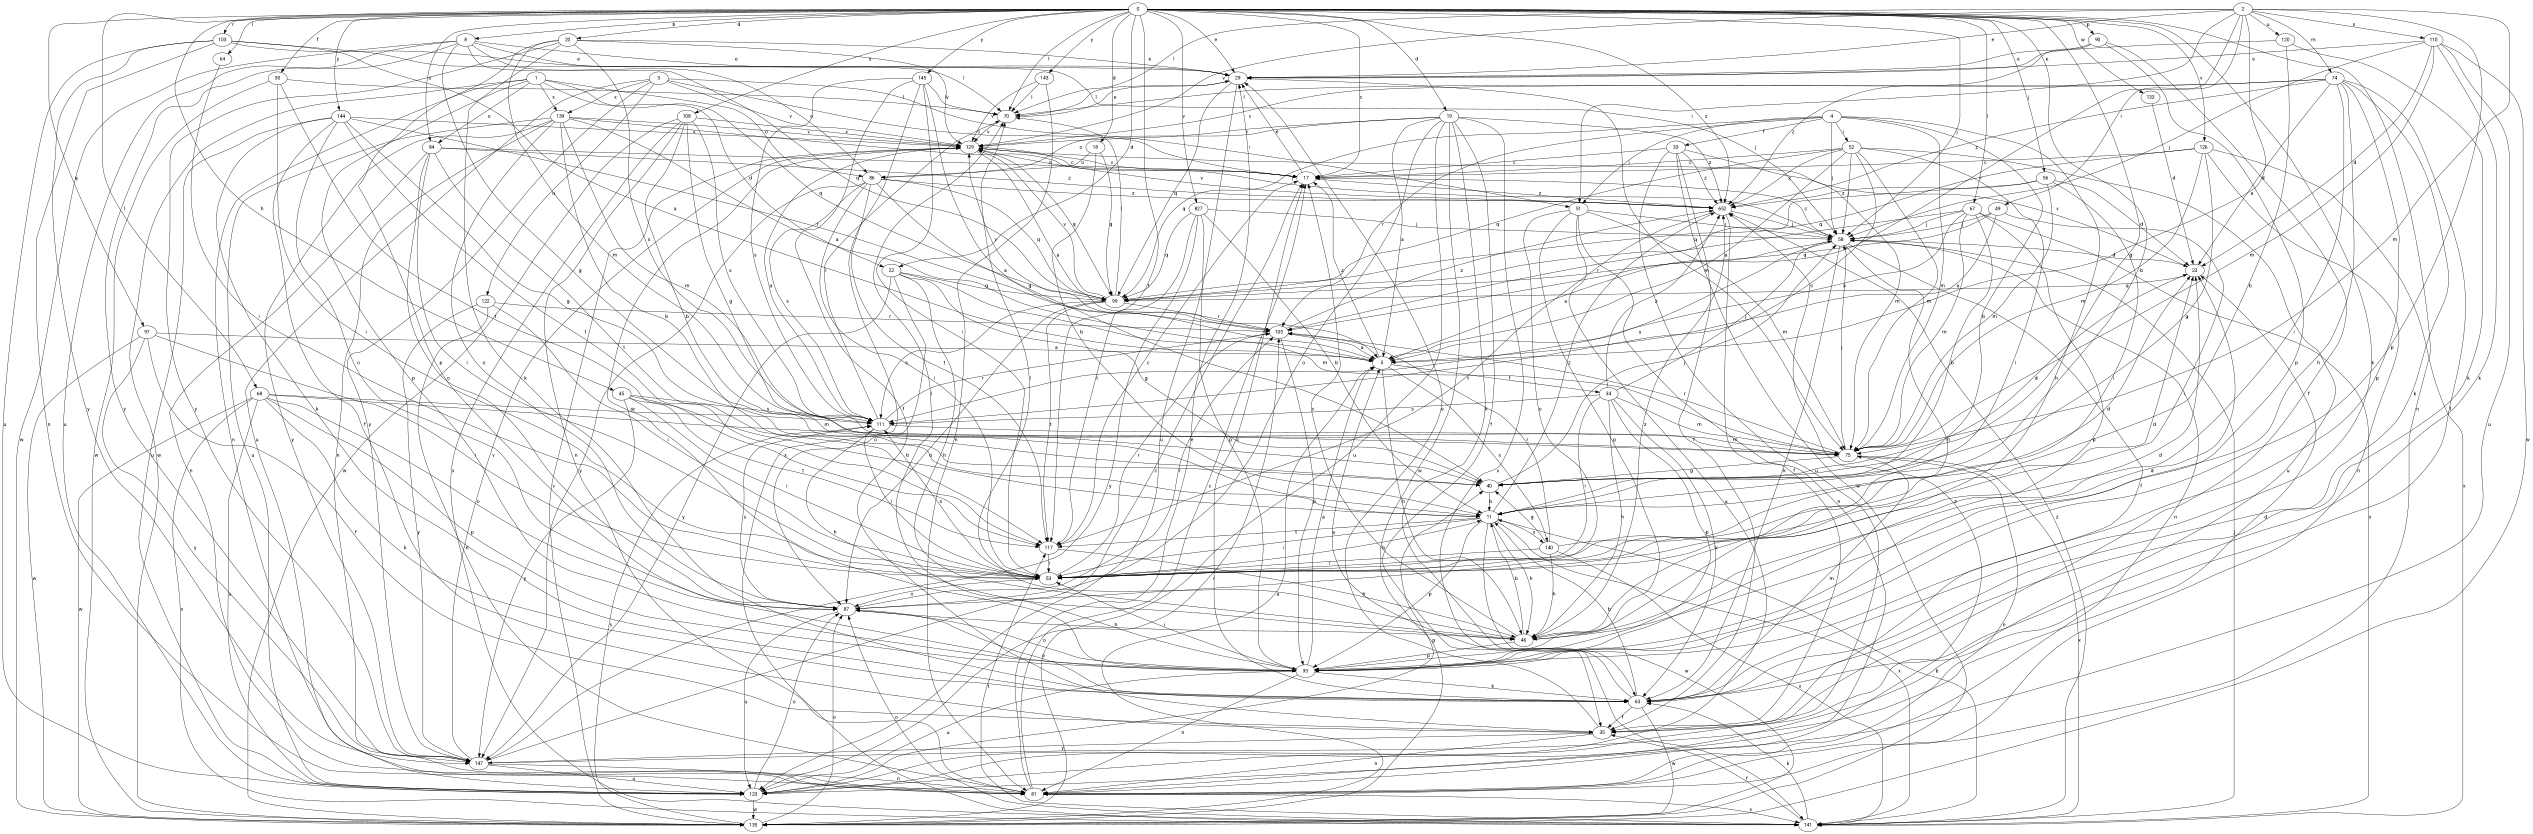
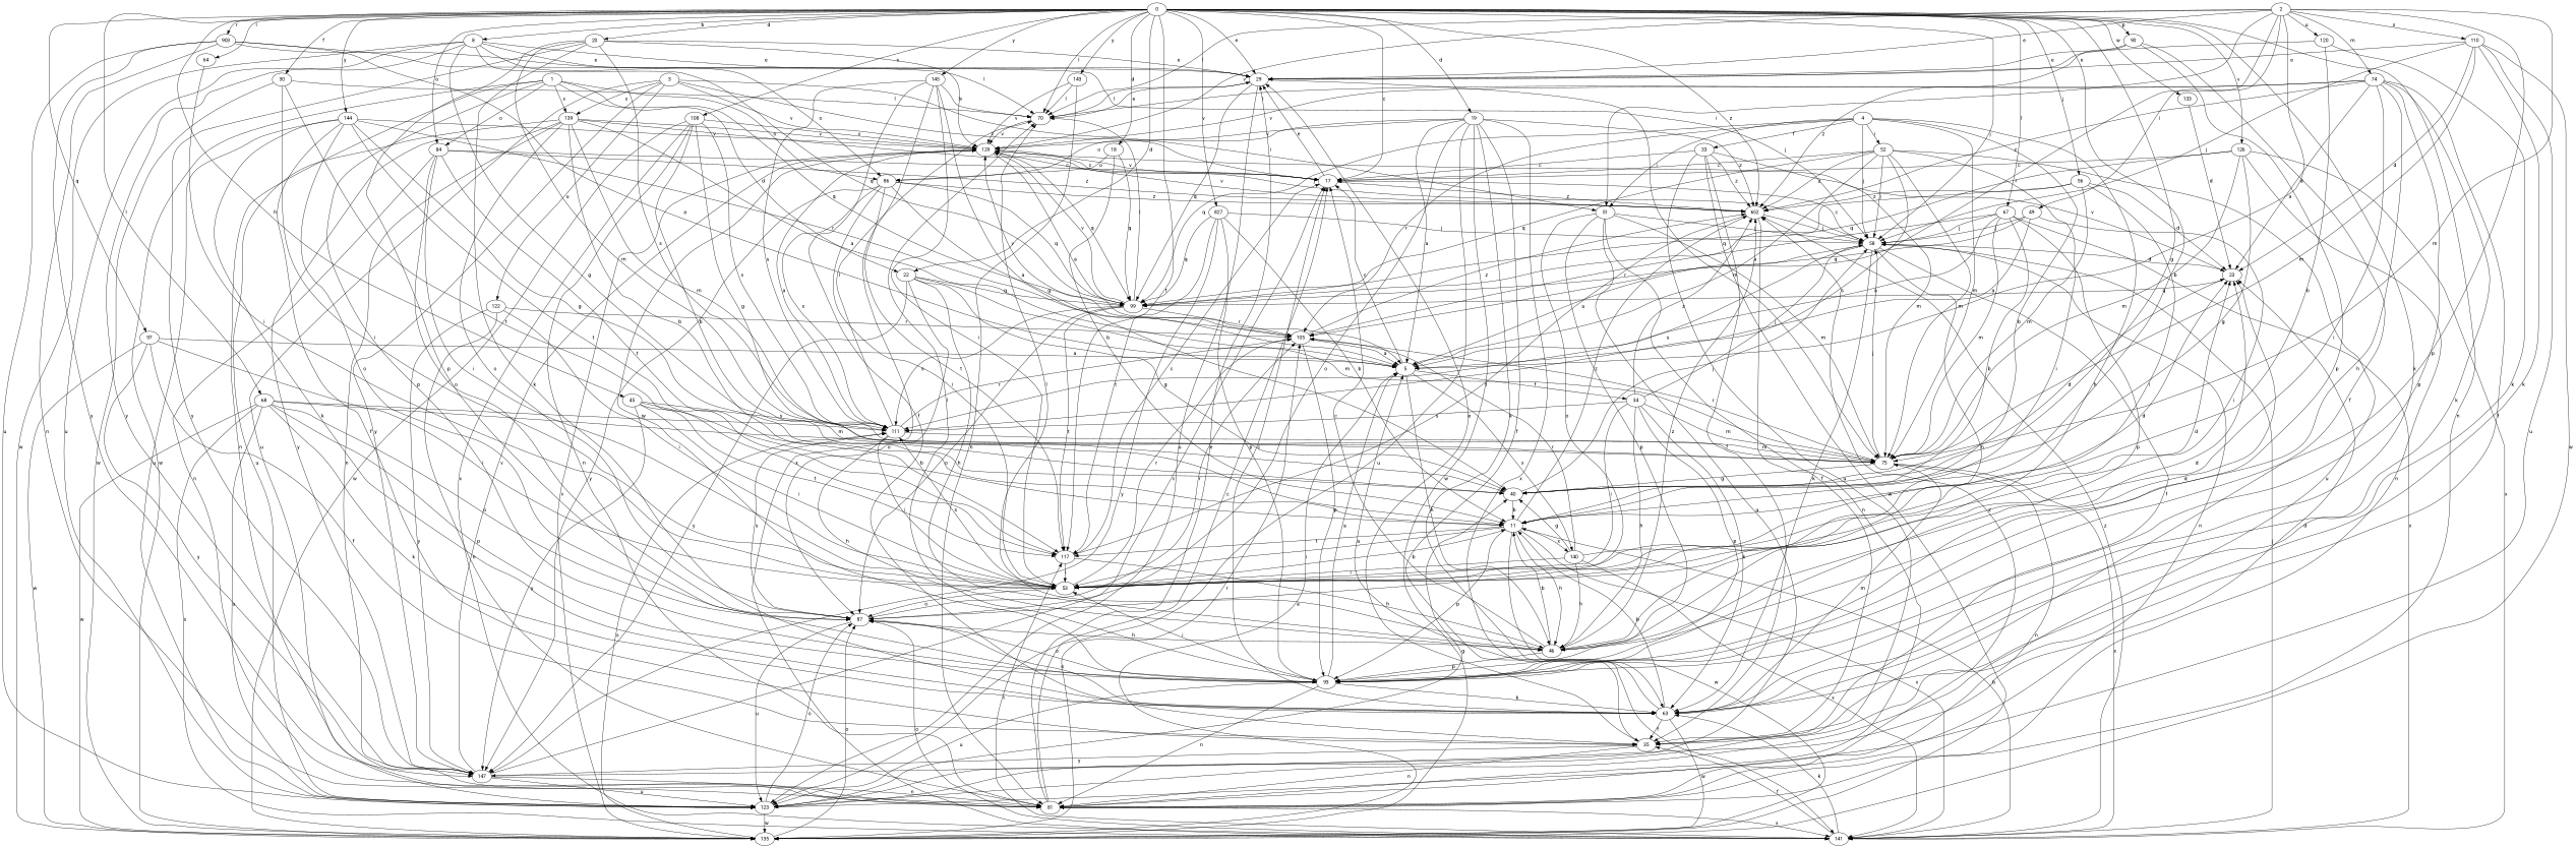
  strict digraph {
    fontname=Roboto
    node [fontname=Roboto]
    edge [fontname=Roboto]
    0
    8
    11
    17
    18
    19
    20
    22
    29
    30
    40
    45
    56
    58
    63
    64
    67
    68
    70
    81
    84
    90
    97
-   103
+   103 [label=903]
    108
    117
    126
    n28 [label=827]
    133
    143
    144
    145
    n33 [label=652]
    86
    99
    135
    123
    147
    93
    46
    140
    53
    141
    129
    5
    35
    87
    75
    111
    23
    105
    1
    139
    2
    49
    51
    74
    110
    120
    34
    3
    122
    4
    33
    52
    0 -> 8 [label=b]
    0 -> 11 [label=b]
    0 -> 17 [label=c]
    0 -> 18 [label=d]
    0 -> 19 [label=d]
    0 -> 20 [label=d]
    0 -> 22 [label=d]
    0 -> 29 [label=e]
    0 -> 30 [label=f]
    0 -> 40 [label=g]
    0 -> 45 [label=h]
    0 -> 56 [label=j]
    0 -> 58 [label=j]
    0 -> 63 [label=k]
    0 -> 64 [label=l]
    0 -> 67 [label=l]
    0 -> 68 [label=l]
    0 -> 70 [label=l]
    0 -> 81 [label=n]
    0 -> 84 [label=o]
    0 -> 90 [label=p]
    0 -> 97 [label=q]
    0 -> 103 [label=r]
    0 -> 108 [label=s]
    0 -> 117 [label=t]
    0 -> 126 [label=v]
    0 -> n28 [label=v]
    0 -> 133 [label=w]
    0 -> 143 [label=y]
    0 -> 144 [label=y]
    0 -> 145 [label=y]
    0 -> n33 [label=z]
    8 -> 29 [label=e]
    8 -> 40 [label=g]
    8 -> 70 [label=l]
    8 -> 86 [label=o]
    8 -> 99 [label=q]
    8 -> 135 [label=w]
    8 -> 123 [label=u]
    8 -> 147 [label=y]
    11 -> 117 [label=t]
    11 -> n33 [label=z]
    11 -> 135 [label=w]
    11 -> 93 [label=p]
    11 -> 46 [label=h]
    11 -> 140 [label=x]
    11 -> 53 [label=i]
    11 -> 141 [label=x]
    17 -> 29 [label=e]
    17 -> n33 [label=z]
    17 -> 129 [label=v]
    18 -> 11 [label=b]
    18 -> 86 [label=o]
    18 -> 99 [label=q]
    19 -> 63 [label=k]
    19 -> n33 [label=z]
    19 -> 86 [label=o]
    19 -> 135 [label=w]
    19 -> 123 [label=u]
    19 -> 141 [label=x]
    19 -> 129 [label=v]
    19 -> 5 [label=a]
    19 -> 35 [label=f]
    19 -> 87 [label=o]
    20 -> 29 [label=e]
    20 -> 63 [label=k]
    20 -> 147 [label=y]
    20 -> 93 [label=p]
    20 -> 129 [label=v]
    20 -> 75 [label=m]
    20 -> 111 [label=s]
    22 -> 40 [label=g]
    22 -> 99 [label=q]
    22 -> 147 [label=y]
    22 -> 46 [label=h]
    22 -> 87 [label=o]
    22 -> 75 [label=m]
    29 -> 70 [label=l]
    29 -> 99 [label=q]
    29 -> 123 [label=u]
    29 -> 75 [label=m]
    30 -> 70 [label=l]
    30 -> 117 [label=t]
    30 -> 135 [label=w]
    30 -> 53 [label=i]
    40 -> 11 [label=b]
    40 -> 58 [label=j]
    40 -> 23 [label=d]
    45 -> 11 [label=b]
    45 -> 117 [label=t]
    45 -> 147 [label=y]
    45 -> 53 [label=i]
    45 -> 111 [label=s]
    56 -> n33 [label=z]
    56 -> 99 [label=q]
    56 -> 53 [label=i]
    56 -> 75 [label=m]
    56 -> 23 [label=d]
    58 -> 17 [label=c]
    58 -> 63 [label=k]
    58 -> 81 [label=n]
    58 -> 46 [label=h]
    58 -> 5 [label=a]
    58 -> 35 [label=f]
    58 -> 111 [label=s]
    58 -> 23 [label=d]
    63 -> 11 [label=b]
    63 -> 17 [label=c]
    63 -> 135 [label=w]
    63 -> 5 [label=a]
    63 -> 35 [label=f]
    63 -> 87 [label=o]
    63 -> 75 [label=m]
    64 -> 53 [label=i]
    67 -> 11 [label=b]
    67 -> 58 [label=j]
    67 -> 93 [label=p]
    67 -> 141 [label=x]
    67 -> 5 [label=a]
    67 -> 75 [label=m]
    67 -> 105 [label=r]
    68 -> 63 [label=k]
    68 -> 135 [label=w]
    68 -> 123 [label=u]
    68 -> 93 [label=p]
    68 -> 141 [label=x]
    68 -> 87 [label=o]
    68 -> 75 [label=m]
    68 -> 111 [label=s]
    70 -> 29 [label=e]
    70 -> 129 [label=v]
    81 -> 17 [label=c]
    81 -> 29 [label=e]
    81 -> n33 [label=z]
    81 -> 141 [label=x]
    84 -> 17 [label=c]
    84 -> 81 [label=n]
    84 -> 117 [label=t]
    84 -> n33 [label=z]
    84 -> 53 [label=i]
    84 -> 87 [label=o]
    90 -> 29 [label=e]
    90 -> n33 [label=z]
    90 -> 93 [label=p]
    90 -> 35 [label=f]
    97 -> 135 [label=w]
    97 -> 147 [label=y]
    97 -> 53 [label=i]
    97 -> 5 [label=a]
    97 -> 35 [label=f]
    103 -> 29 [label=e]
    103 -> 58 [label=j]
    103 -> 81 [label=n]
    103 -> 123 [label=u]
    103 -> 147 [label=y]
    103 -> 5 [label=a]
    108 -> 11 [label=b]
    108 -> 40 [label=g]
    108 -> 81 [label=n]
    108 -> 135 [label=w]
    108 -> 141 [label=x]
    108 -> 129 [label=v]
    108 -> 111 [label=s]
    117 -> 17 [label=c]
    117 -> 46 [label=h]
    117 -> 53 [label=i]
    126 -> 17 [label=c]
    126 -> 40 [label=g]
    126 -> 81 [label=n]
    126 -> 99 [label=q]
    126 -> 141 [label=x]
    126 -> 75 [label=m]
    n28 -> 11 [label=b]
    n28 -> 58 [label=j]
    n28 -> 117 [label=t]
    n28 -> 99 [label=q]
    n28 -> 147 [label=y]
    n28 -> 93 [label=p]
    133 -> 23 [label=d]
    143 -> 70 [label=l]
    143 -> 81 [label=n]
    143 -> 129 [label=v]
    144 -> 40 [label=g]
    144 -> 63 [label=k]
    144 -> 117 [label=t]
    144 -> 123 [label=u]
    144 -> 129 [label=v]
    144 -> 35 [label=f]
    144 -> 87 [label=o]
    144 -> 105 [label=r]
    145 -> 40 [label=g]
    145 -> 70 [label=l]
    145 -> 53 [label=i]
    145 -> 141 [label=x]
    145 -> 35 [label=f]
    145 -> 111 [label=s]
    n33 -> 58 [label=j]
    n33 -> 117 [label=t]
    n33 -> 129 [label=v]
    n33 -> 35 [label=f]
    86 -> 117 [label=t]
    86 -> n33 [label=z]
    86 -> 99 [label=q]
    86 -> 147 [label=y]
    86 -> 53 [label=i]
    86 -> 5 [label=a]
    86 -> 111 [label=s]
    99 -> 70 [label=l]
    99 -> 117 [label=t]
    99 -> 129 [label=v]
    99 -> 87 [label=o]
    99 -> 111 [label=s]
    99 -> 105 [label=r]
    135 -> 129 [label=v]
    135 -> 5 [label=a]
    135 -> 87 [label=o]
    135 -> 111 [label=s]
    135 -> 105 [label=r]
    123 -> 40 [label=g]
    123 -> 135 [label=w]
    123 -> 87 [label=o]
    147 -> 17 [label=c]
    147 -> 81 [label=n]
    147 -> 123 [label=u]
    147 -> 129 [label=v]
    147 -> 23 [label=d]
    93 -> 63 [label=k]
    93 -> 70 [label=l]
    93 -> 81 [label=n]
    93 -> 123 [label=u]
    93 -> 53 [label=i]
    93 -> 129 [label=v]
    93 -> 5 [label=a]
    93 -> 87 [label=o]
    93 -> 23 [label=d]
    46 -> 11 [label=b]
    46 -> 17 [label=c]
    46 -> 70 [label=l]
    46 -> n33 [label=z]
    46 -> 93 [label=p]
    46 -> 23 [label=d]
    140 -> 40 [label=g]
    140 -> 46 [label=h]
    140 -> 53 [label=i]
    140 -> 141 [label=x]
    140 -> 23 [label=d]
    140 -> 105 [label=r]
    53 -> 11 [label=b]
    53 -> 87 [label=o]
    53 -> 111 [label=s]
    53 -> 23 [label=d]
    53 -> 105 [label=r]
    141 -> 11 [label=b]
    141 -> 58 [label=j]
    141 -> 63 [label=k]
    141 -> 117 [label=t]
    141 -> n33 [label=z]
    141 -> 35 [label=f]
    141 -> 87 [label=o]
    129 -> 17 [label=c]
    129 -> 99 [label=q]
    129 -> 5 [label=a]
    129 -> 111 [label=a]
-   5 -> 17 [label=z]
+   5 -> 17 [label=c]
    5 -> 46 [label=h]
    5 -> 140 [label=x]
    5 -> 34 [label=f]
    35 -> 29 [label=e]
    35 -> 81 [label=n]
    35 -> 147 [label=y]
    87 -> 123 [label=u]
    87 -> 46 [label=h]
    87 -> 111 [label=s]
    87 -> 105 [label=r]
    75 -> 40 [label=g]
    75 -> 58 [label=j]
    75 -> 81 [label=n]
    75 -> 141 [label=x]
    75 -> 105 [label=r]
    111 -> 70 [label=l]
    111 -> 46 [label=h]
    111 -> 53 [label=i]
    111 -> 75 [label=m]
    111 -> 105 [label=r]
    23 -> 99 [label=q]
    23 -> 129 [label=v]
    105 -> n33 [label=z]
    105 -> 93 [label=p]
    105 -> 129 [label=v]
    105 -> 5 [label=a]
    1 -> 22 [label=d]
    1 -> 81 [label=n]
    1 -> 84 [label=o]
    1 -> 86 [label=o]
    1 -> 99 [label=q]
    1 -> 135 [label=w]
    1 -> 93 [label=p]
    1 -> 139 [label=x]
    139 -> 11 [label=b]
    139 -> 58 [label=j]
    139 -> 81 [label=n]
    139 -> 123 [label=u]
    139 -> 147 [label=y]
    139 -> 129 [label=v]
    139 -> 5 [label=a]
    139 -> 87 [label=o]
    139 -> 75 [label=m]
    2 -> 29 [label=e]
    2 -> 70 [label=l]
    2 -> 93 [label=p]
    2 -> 129 [label=v]
    2 -> 5 [label=a]
    2 -> 75 [label=m]
    2 -> 105 [label=r]
    2 -> 49 [label=i]
    2 -> 51 [label=i]
    2 -> 74 [label=m]
    2 -> 110 [label=s]
    2 -> 120 [label=u]
    49 -> 58 [label=j]
    49 -> 99 [label=q]
    49 -> 53 [label=i]
    49 -> 5 [label=a]
    51 -> 58 [label=j]
    51 -> 81 [label=n]
    51 -> 123 [label=u]
    51 -> 93 [label=p]
    51 -> 87 [label=o]
    51 -> 75 [label=m]
    74 -> 63 [label=k]
    74 -> 70 [label=l]
    74 -> n33 [label=z]
    74 -> 93 [label=p]
    74 -> 46 [label=h]
    74 -> 53 [label=i]
    74 -> 129 [label=v]
    74 -> 35 [label=f]
    74 -> 23 [label=d]
    110 -> 29 [label=e]
    110 -> 58 [label=j]
    110 -> 63 [label=k]
    110 -> 135 [label=w]
    110 -> 123 [label=u]
    110 -> 75 [label=m]
    110 -> 23 [label=d]
    120 -> 11 [label=b]
    120 -> 29 [label=e]
    120 -> 63 [label=k]
    34 -> 58 [label=j]
    34 -> 63 [label=k]
    34 -> n33 [label=z]
    34 -> 93 [label=p]
    34 -> 46 [label=h]
    34 -> 53 [label=i]
    34 -> 75 [label=m]
    34 -> 111 [label=s]
    3 -> 17 [label=c]
    3 -> 123 [label=u]
    3 -> 147 [label=y]
    3 -> 129 [label=v]
    3 -> 139 [label=x]
    3 -> 51 [label=i]
    3 -> 122 [label=u]
    122 -> 81 [label=n]
    122 -> 147 [label=y]
    122 -> 53 [label=i]
    122 -> 105 [label=r]
    4 -> 11 [label=b]
    4 -> 58 [label=j]
    4 -> 99 [label=q]
    4 -> 46 [label=h]
    4 -> 75 [label=m]
    4 -> 105 [label=r]
    4 -> 51 [label=i]
    4 -> 33 [label=f]
    4 -> 52 [label=i]
    33 -> 17 [label=c]
    33 -> n33 [label=z]
    33 -> 135 [label=w]
    33 -> 123 [label=u]
    33 -> 35 [label=f]
    33 -> 75 [label=m]
    52 -> 17 [label=c]
    52 -> 58 [label=j]
    52 -> n33 [label=z]
    52 -> 99 [label=q]
    52 -> 123 [label=u]
    52 -> 53 [label=i]
    52 -> 5 [label=a]
    52 -> 75 [label=m]
    52 -> 111 [label=s]
  }
